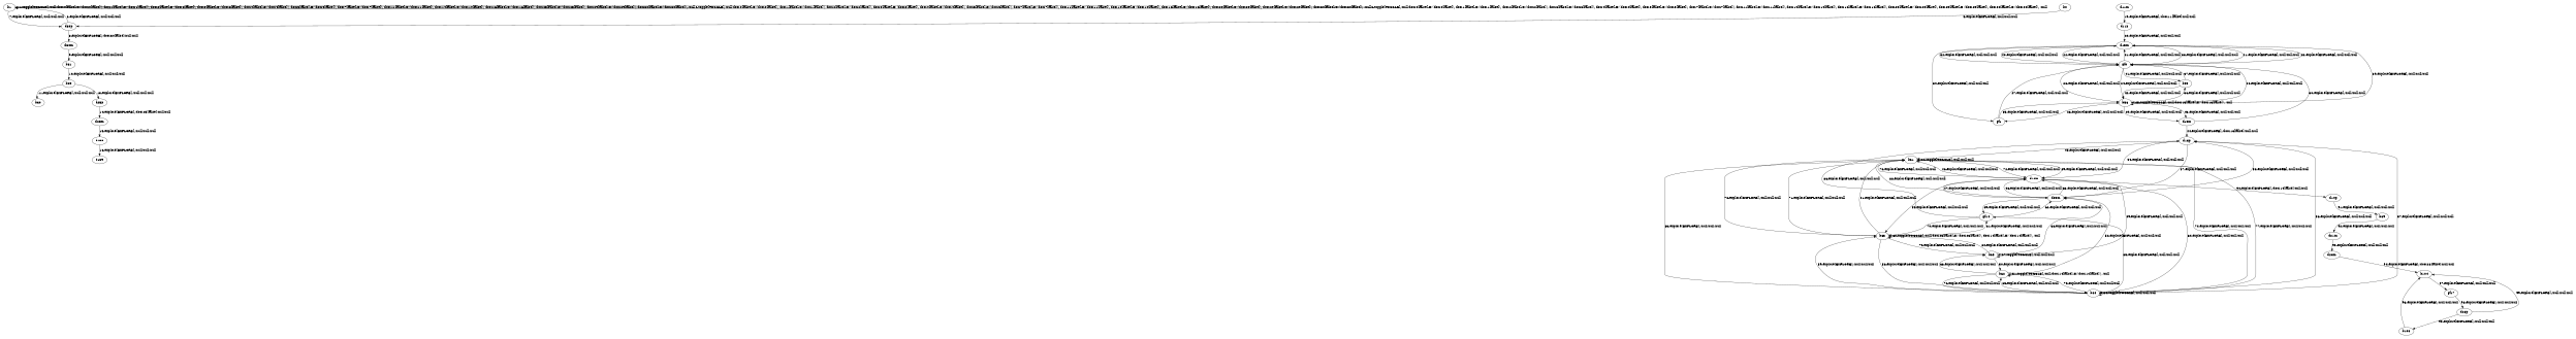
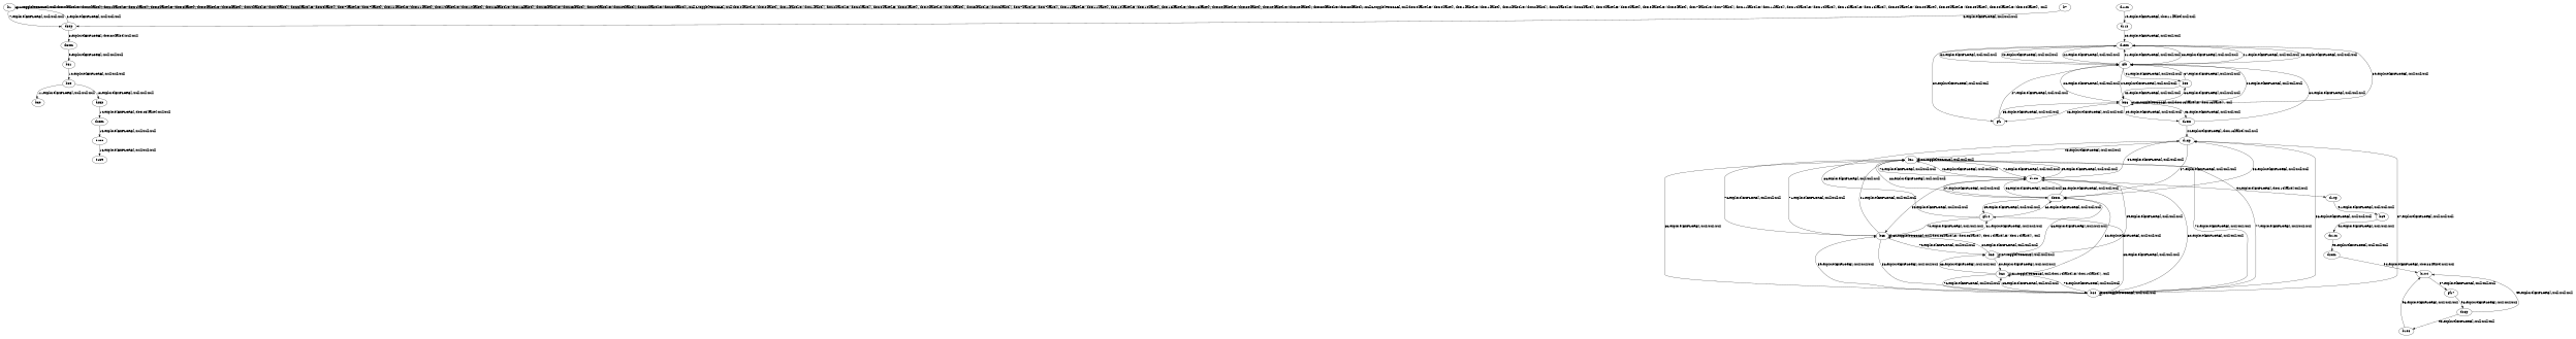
  digraph {
    b1
    d30p
-   b0
+   b0 [label=b7]
    d30m
    b31
    b29
    b30
    d25p
    d25m
    b138
    b139
    d11m
    d11p
    d15m
    gf0
    gf1
    b56
    b55
    d13m
    d13p
    b61
    d14m
    d35m
    b64
    b63
    b65
    d14p
    gf14
    b62
    b69
    d21m
    d23m
    b104
    d23p
    b103
    gf17
    b1 -> b1 [label="1-toggle[TOGGLE];/null/door0[false]:=!(door0[false]); door1[false]:=!(door1[false]); door2[false]:=!(door2[false]); door3[false]:=!(door3[false]); door4[false]:=!(door4[false]); door5[false]:=!(door5[false]); door7[false]:=!(door7[false]); door11[false]:=!(door11[false]); door14[false]:=!(door14[false]); door16[false]:=!(door16[false]); door25[false]:=!(door25[false]); door29[false]:=!(door29[false]); door30[false]:=!(door30[false]); /null"]
    b1 -> b1 [label="2-toggle[TOGGLE];/null/door0[false]:=!(door0[false]); door1[false]:=!(door1[false]); door2[false]:=!(door2[false]); door3[false]:=!(door3[false]); door4[false]:=!(door4[false]); door5[false]:=!(door5[false]); door7[false]:=!(door7[false]); door11[false]:=!(door11[false]); door14[false]:=!(door14[false]); door16[false]:=!(door16[false]); door25[false]:=!(door25[false]); door29[false]:=!(door29[false]); door30[false]:=!(door30[false]); /null"]
    b1 -> b1 [label="3-toggle[TOGGLE];/null/door0[false]:=!(door0[false]); door1[false]:=!(door1[false]); door2[false]:=!(door2[false]); door3[false]:=!(door3[false]); door4[false]:=!(door4[false]); door5[false]:=!(door5[false]); door7[false]:=!(door7[false]); door11[false]:=!(door11[false]); door14[false]:=!(door14[false]); door16[false]:=!(door16[false]); door25[false]:=!(door25[false]); door29[false]:=!(door29[false]); door30[false]:=!(door30[false]); /null"]
    b1 -> d30p [label="7-explore[EXPLORE];/null/null/null"]
    d30p -> b1 [label="6-explore[EXPLORE];/null/null/null"]
    d30p -> d30m [label="8-explore[EXPLORE];/door30[false]/null/null"]
    b0 -> d30p [label="5-explore[EXPLORE];/null/null/null"]
    d30m -> b31 [label="9-explore[EXPLORE];/null/null/null"]
    b31 -> b29 [label="10-explore[EXPLORE];/null/null/null"]
    b29 -> b30 [label="11-explore[EXPLORE];/null/null/null"]
    b29 -> d25p [label="13-explore[EXPLORE];/null/null/null"]
    d25p -> d25m [label="14-explore[EXPLORE];/door25[false]/null/null"]
    d25m -> b138 [label="15-explore[EXPLORE];/null/null/null"]
    b138 -> b139 [label="16-explore[EXPLORE];/null/null/null"]
    d11m -> d11p [label="19-explore[EXPLORE];/door11[false]/null/null"]
    d11p -> d15m [label="20-explore[EXPLORE];/null/null/null"]
    d15m -> gf0 [label="21-explore[EXPLORE];/null/null/null"]
    d15m -> gf0 [label="23-explore[EXPLORE];/null/null/null"]
    d15m -> gf0 [label="32-explore[EXPLORE];/null/null/null"]
    d15m -> gf0 [label="40-explore[EXPLORE];/null/null/null"]
    d15m -> gf1 [label="34-explore[EXPLORE];/null/null/null"]
    gf0 -> d15m [label="22-explore[EXPLORE];/null/null/null"]
    gf0 -> d15m [label="31-explore[EXPLORE];/null/null/null"]
    gf0 -> d15m [label="33-explore[EXPLORE];/null/null/null"]
    gf0 -> b56 [label="24-explore[EXPLORE];/null/null/null"]
    gf0 -> b56 [label="28-explore[EXPLORE];/null/null/null"]
    gf0 -> b56 [label="38-explore[EXPLORE];/null/null/null"]
    gf0 -> b55 [label="41-explore[EXPLORE];/null/null/null"]
    gf1 -> gf0 [label="27-explore[EXPLORE];/null/null/null"]
    gf1 -> b56 [label="35-explore[EXPLORE];/null/null/null"]
    b56 -> d15m [label="39-explore[EXPLORE];/null/null/null"]
    b56 -> gf1 [label="26-explore[EXPLORE];/null/null/null"]
    b56 -> b56 [label="25-toggle[TOGGLE];/null/door13[false]:=!(door13[false]); /null"]
    b56 -> b55 [label="36-explore[EXPLORE];/null/null/null"]
    b56 -> d13m [label="29-explore[EXPLORE];/null/null/null"]
    b56 -> d13m [label="43-explore[EXPLORE];/null/null/null"]
    b55 -> gf0 [label="37-explore[EXPLORE];/null/null/null"]
    b55 -> b56 [label="42-explore[EXPLORE];/null/null/null"]
    d13m -> gf0 [label="30-explore[EXPLORE];/null/null/null"]
    d13m -> d13p [label="44-explore[EXPLORE];/door13[false]/null/null"]
    d13p -> b61 [label="45-explore[EXPLORE];/null/null/null"]
    d13p -> d14m [label="54-explore[EXPLORE];/null/null/null"]
    d13p -> d35m [label="87-explore[EXPLORE];/null/null/null"]
    d13p -> b64 [label="58-explore[EXPLORE];/null/null/null"]
    b61 -> b61 [label="82-toggle[TOGGLE];/null/null/null"]
    b61 -> d14m [label="46-explore[EXPLORE];/null/null/null"]
    b61 -> d14m [label="72-explore[EXPLORE];/null/null/null"]
    b61 -> d14m [label="89-explore[EXPLORE];/null/null/null"]
    b61 -> b64 [label="74-explore[EXPLORE];/null/null/null"]
    b61 -> b64 [label="83-explore[EXPLORE];/null/null/null"]
    b61 -> b63 [label="78-explore[EXPLORE];/null/null/null"]
    d14m -> b61 [label="73-explore[EXPLORE];/null/null/null"]
    d14m -> d35m [label="47-explore[EXPLORE];/null/null/null"]
    d14m -> b64 [label="64-explore[EXPLORE];/null/null/null"]
    d14m -> b63 [label="55-explore[EXPLORE];/null/null/null"]
    d14m -> b65 [label="49-explore[EXPLORE];/null/null/null"]
    d14m -> d14p [label="90-explore[EXPLORE];/door14[false]/null/null"]
    d35m -> d13p [label="53-explore[EXPLORE];/null/null/null"]
    d35m -> b61 [label="88-explore[EXPLORE];/null/null/null"]
    d35m -> d14m [label="48-explore[EXPLORE];/null/null/null"]
    d35m -> d14m [label="63-explore[EXPLORE];/null/null/null"]
    d35m -> gf14 [label="69-explore[EXPLORE];/null/null/null"]
    b64 -> d13p [label="57-explore[EXPLORE];/null/null/null"]
    b64 -> b61 [label="77-explore[EXPLORE];/null/null/null"]
    b64 -> b64 [label="84-toggle[TOGGLE];/null/null/null"]
    b64 -> b63 [label="59-explore[EXPLORE];/null/null/null"]
    b64 -> gf14 [label="85-explore[EXPLORE];/null/null/null"]
    b64 -> b62 [label="65-explore[EXPLORE];/null/null/null"]
    b64 -> b62 [label="75-explore[EXPLORE];/null/null/null"]
    b63 -> b61 [label="71-explore[EXPLORE];/null/null/null"]
    b63 -> b61 [label="81-explore[EXPLORE];/null/null/null"]
    b63 -> b64 [label="56-explore[EXPLORE];/null/null/null"]
    b63 -> b63 [label="60-toggle[TOGGLE];/null/door23[false]:=!(door23[false]); door14[false]:=!(door14[false]); /null"]
    b63 -> b65 [label="79-explore[EXPLORE];/null/null/null"]
    b63 -> gf14 [label="61-explore[EXPLORE];/null/null/null"]
    b65 -> d35m [label="68-explore[EXPLORE];/null/null/null"]
    b65 -> b63 [label="80-explore[EXPLORE];/null/null/null"]
    b65 -> b65 [label="67-toggle[TOGGLE];/null/null/null"]
    b65 -> b62 [label="50-explore[EXPLORE];/null/null/null"]
    d14p -> b69 [label="91-explore[EXPLORE];/null/null/null"]
    gf14 -> d13p [label="86-explore[EXPLORE];/null/null/null"]
    gf14 -> d35m [label="62-explore[EXPLORE];/null/null/null"]
    gf14 -> b63 [label="70-explore[EXPLORE];/null/null/null"]
    b62 -> d35m [label="52-explore[EXPLORE];/null/null/null"]
    b62 -> b64 [label="76-explore[EXPLORE];/null/null/null"]
    b62 -> b65 [label="66-explore[EXPLORE];/null/null/null"]
    b62 -> b62 [label="51-toggle[TOGGLE];/null/door14[false]:=!(door14[false]); /null"]
    b69 -> d21m [label="92-explore[EXPLORE];/null/null/null"]
    d21m -> d23m [label="93-explore[EXPLORE];/null/null/null"]
    d23m -> b104 [label="94-explore[EXPLORE];/door23[false]/null/null"]
    b104 -> gf17 [label="97-explore[EXPLORE];/null/null/null"]
    d23p -> b104 [label="99-explore[EXPLORE];/null/null/null"]
    d23p -> b103 [label="95-explore[EXPLORE];/null/null/null"]
    b103 -> b104 [label="96-explore[EXPLORE];/null/null/null"]
    gf17 -> d23p [label="98-explore[EXPLORE];/null/null/null"]
  }
